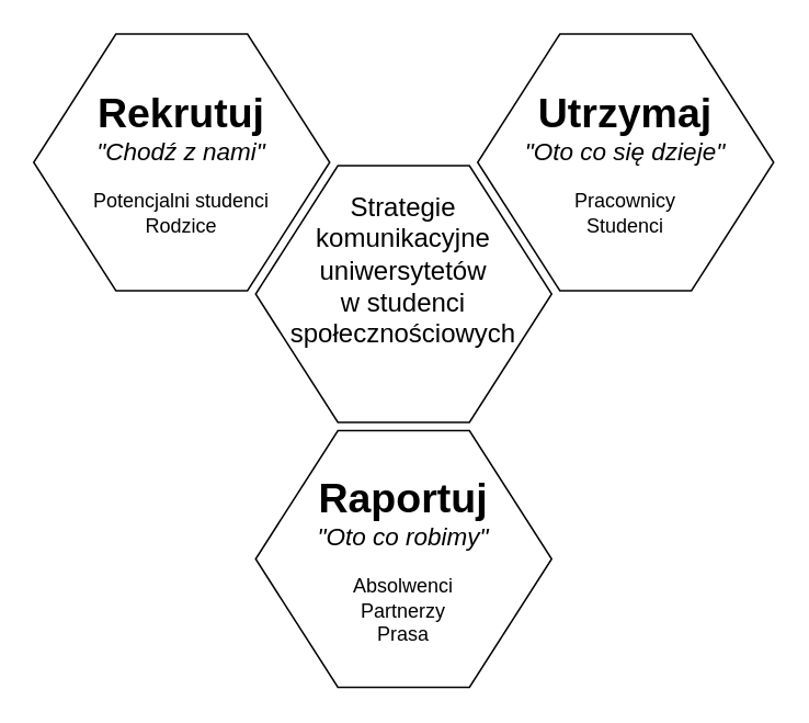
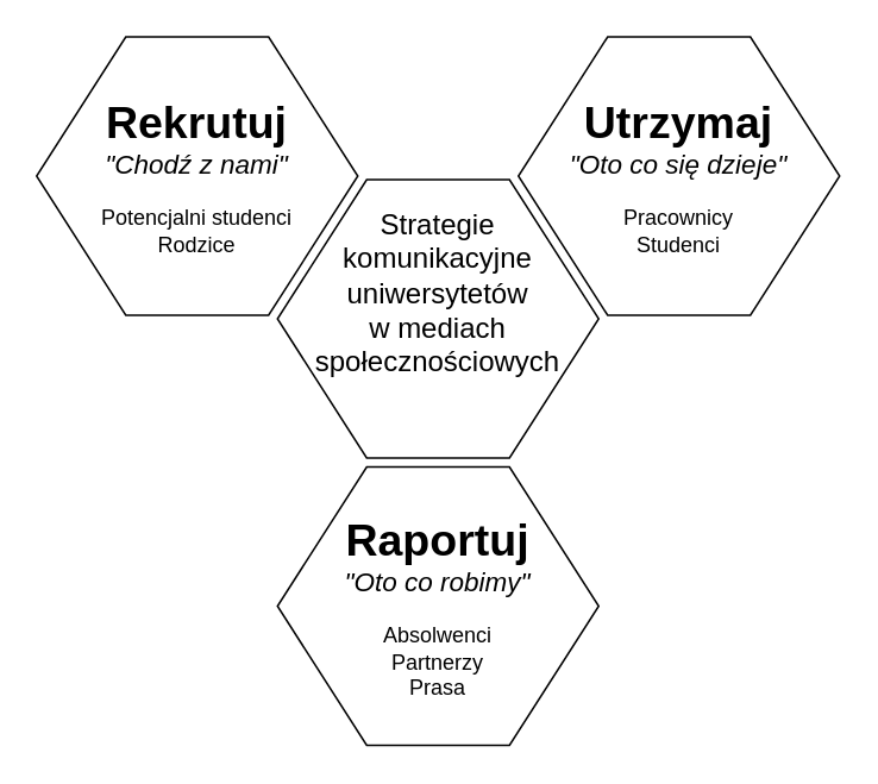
  <mxCell id="0" />
  <mxCell id="1" parent="0" />
  <mxCell id="2" value="&lt;font style=&quot;&quot;&gt;&lt;b style=&quot;font-size: 25px;&quot;&gt;Rekrutuj&lt;/b&gt;&lt;br&gt;&lt;font size=&quot;1&quot; style=&quot;&quot;&gt;&lt;i style=&quot;font-size: 15px;&quot;&gt;&quot;Chodź z nami&quot;&lt;br&gt;&lt;/i&gt;&lt;/font&gt;&lt;br&gt;Potencjalni studenci&lt;br&gt;Rodzice&lt;br&gt;&lt;/font&gt;" style="shape=hexagon;perimeter=hexagonPerimeter2;whiteSpace=wrap;html=1;fixedSize=1;size=50;aspect=fixed;" vertex="1" parent="1"><mxGeometry width="180" height="156" as="geometry" x="20" y="20" /></mxCell>
  <mxCell id="3" value="&lt;font style=&quot;&quot;&gt;&lt;b style=&quot;font-size: 25px;&quot;&gt;Utrzymaj&lt;/b&gt;&lt;br&gt;&lt;font size=&quot;1&quot; style=&quot;&quot;&gt;&lt;i style=&quot;font-size: 15px;&quot;&gt;&quot;Oto co się dzieje&quot;&lt;br&gt;&lt;/i&gt;&lt;/font&gt;&lt;br&gt;Pracownicy&lt;br&gt;Studenci&lt;br&gt;&lt;/font&gt;" style="shape=hexagon;perimeter=hexagonPerimeter2;whiteSpace=wrap;html=1;fixedSize=1;size=50;aspect=fixed;" vertex="1" parent="1"><mxGeometry x="290" width="180" height="156" as="geometry" y="20" /></mxCell>
  <mxCell id="4" value="&lt;font style=&quot;&quot;&gt;&lt;b style=&quot;font-size: 25px;&quot;&gt;Raportuj&lt;/b&gt;&lt;br&gt;&lt;font size=&quot;1&quot; style=&quot;&quot;&gt;&lt;i style=&quot;font-size: 15px;&quot;&gt;&quot;Oto co robimy&quot;&lt;br&gt;&lt;/i&gt;&lt;/font&gt;&lt;br&gt;Absolwenci&lt;br&gt;Partnerzy&lt;br&gt;Prasa&lt;br&gt;&lt;/font&gt;" style="shape=hexagon;perimeter=hexagonPerimeter2;whiteSpace=wrap;html=1;fixedSize=1;size=50;aspect=fixed;" vertex="1" parent="1"><mxGeometry x="155" y="261" width="180" height="156" as="geometry" /></mxCell>
- <mxCell id="5" value="&lt;font style=&quot;&quot;&gt;&lt;font style=&quot;font-size: 16px;&quot;&gt;Strategie &lt;br&gt;komunikacyjne uniwersytetów &lt;br&gt;w studenci społecznościowych&lt;br&gt;&lt;/font&gt;&lt;br&gt;&lt;br&gt;&lt;/font&gt;" style="shape=hexagon;perimeter=hexagonPerimeter2;whiteSpace=wrap;html=1;fixedSize=1;size=50;aspect=fixed;" vertex="1" parent="1"><mxGeometry x="155" y="100" width="180" height="156" as="geometry" /></mxCell>
+ <mxCell id="5" value="&lt;font style=&quot;&quot;&gt;&lt;font style=&quot;font-size: 16px;&quot;&gt;Strategie &lt;br&gt;komunikacyjne uniwersytetów &lt;br&gt;w mediach społecznościowych&lt;br&gt;&lt;/font&gt;&lt;br&gt;&lt;br&gt;&lt;/font&gt;" style="shape=hexagon;perimeter=hexagonPerimeter2;whiteSpace=wrap;html=1;fixedSize=1;size=50;aspect=fixed;" vertex="1" parent="1"><mxGeometry x="155" y="100" width="180" height="156" as="geometry" /></mxCell>
